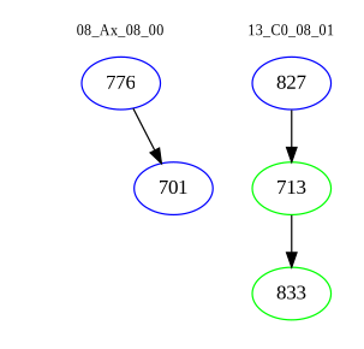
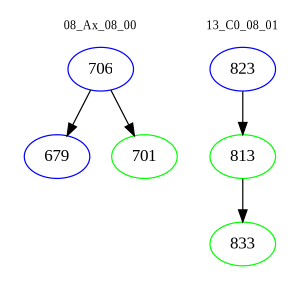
  digraph {
    fontname="Liberation Serif"
    node [color=blue fontname="Liberation Serif"]
    edge [color=black fontname="Liberation Serif"]
-   n1 [label=776]
-   n3 [label=701]
-   n4 [label=827]
-   n5 [color=green label=713]
+   n1 [label=706]
+   n2 [label=679]
+   n3 [color=green label=701]
+   n4 [label=823]
+   n5 [color=green label=813]
    n6 [color=green label=833]
    subgraph cluster_1 {
      color=white
      fontsize=10
      label="08_Ax_08_00"
      n1
+     n2
      n3
    }
    subgraph cluster_2 {
      color=white
      fontsize=10
      label="13_C0_08_01"
      n4
      n5
      n6
    }
+   n1 -> n2
    n1 -> n3
    n4 -> n5
    n5 -> n6
  }
